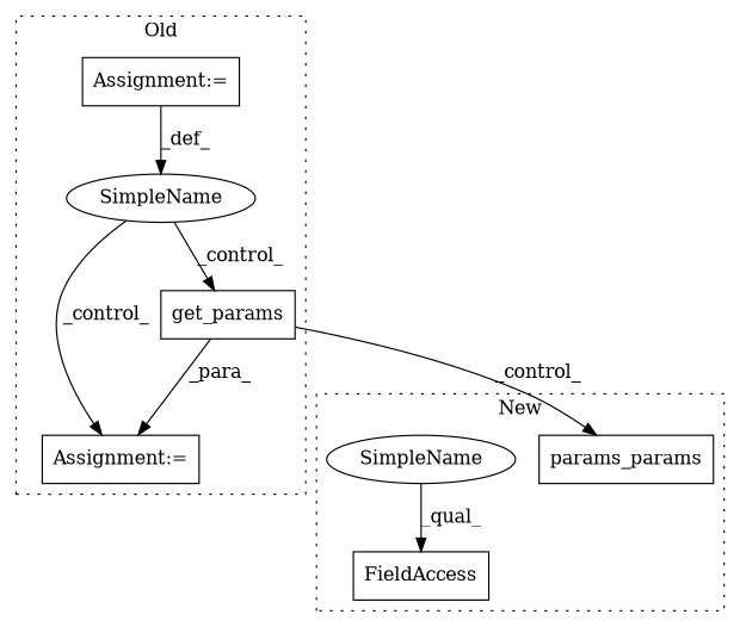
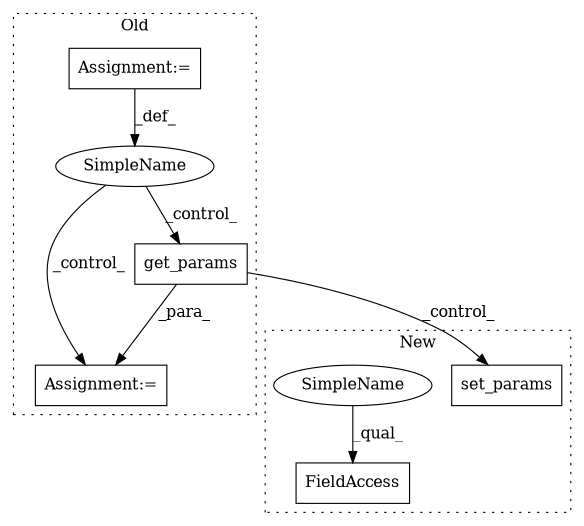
  digraph {
    fontname="DejaVu Serif"
    node [a=32 fontname="DejaVu Serif" l="11,1" s=3590 shape=box]
    edge [fontname="DejaVu Serif"]
    n1 [label=get_params s="3359,3387"]
    n2 [a=42 label=SimpleName shape=ellipse l="" s=""]
    n3 [a=7 l=1 label="Assignment:=" s=3353]
    n4 [a=7 l=6 label="Assignment:=" s=3260]
-   n5 [label=params_params s="3520,3548"]
+   n5 [label=set_params s="3520,3548"]
    n6 [a=22 l=11 label=FieldAccess]
    n7 [a=42 l=4 label=SimpleName shape=ellipse]
    subgraph cluster_1 {
      label=Old
      style=dotted
      n1
      n2
      n3
      n4
    }
    subgraph cluster_2 {
      label=New
      style=dotted
      n5
      n6
      n7
    }
    n1 -> n3 [label=_para_]
    n1 -> n5 [label=_control_]
    n2 -> n1 [label=_control_]
    n2 -> n3 [label=_control_]
    n4 -> n2 [label=_def_]
    n7 -> n6 [label=_qual_]
  }
